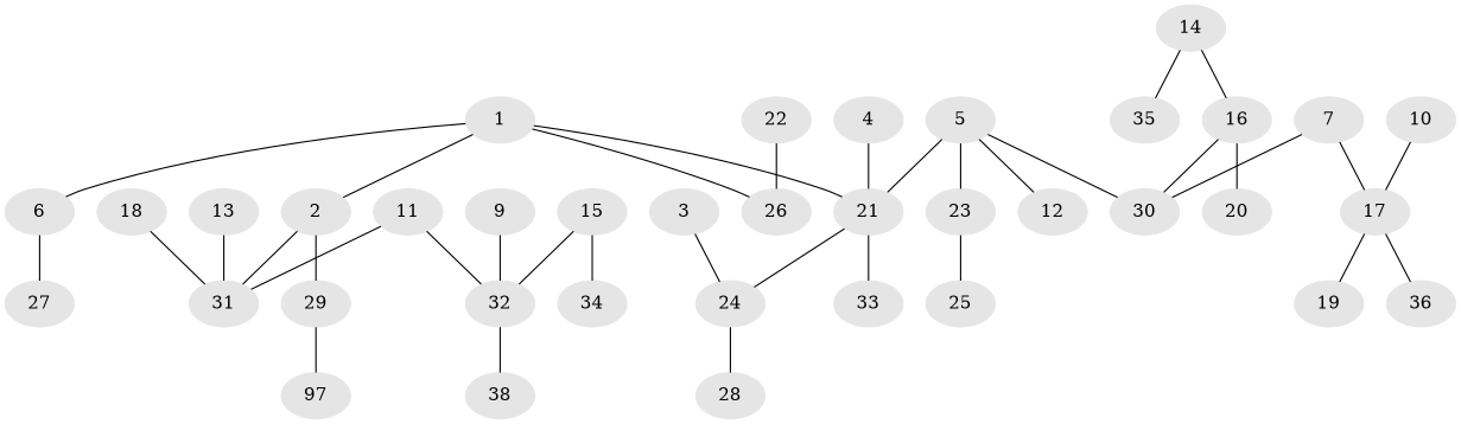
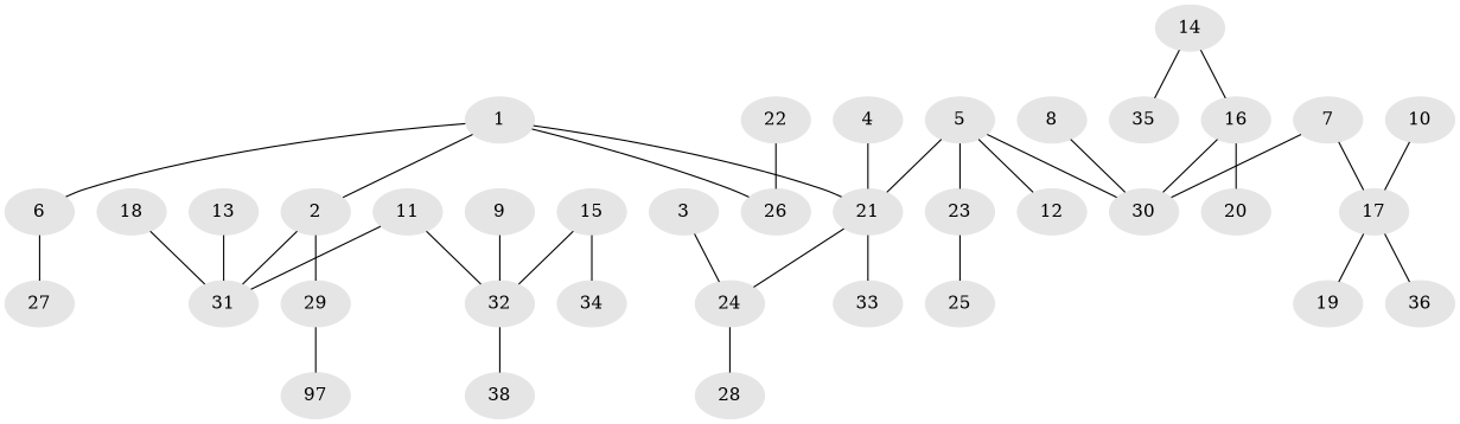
  graph {
    node [color=gray90 style=filled]
    edge [weight=1.0]
    1
    2
    6
    21
    26
    29
    31
    27
    24
    33
    n11 [label=97]
    3
    28
    4
    5
    12
    23
    30
    25
    7
    17
    19
    36
+   8
    9
    32
    38
    10
    11
    13
    14
    16
    35
    20
    15
    34
    18
    22
    1 -- 2
    1 -- 6
    1 -- 21
    1 -- 26
    2 -- 29
    2 -- 31
    6 -- 27
    21 -- 24
    21 -- 33
    29 -- n11
    24 -- 28
    3 -- 24
    4 -- 21
    5 -- 21
    5 -- 12
    5 -- 23
    5 -- 30
    23 -- 25
    7 -- 30
    7 -- 17
    17 -- 19
    17 -- 36
+   8 -- 30
    9 -- 32
    32 -- 38
    10 -- 17
    11 -- 31
    11 -- 32
    13 -- 31
    14 -- 16
    14 -- 35
    16 -- 30
    16 -- 20
    15 -- 32
    15 -- 34
    18 -- 31
    22 -- 26
  }
